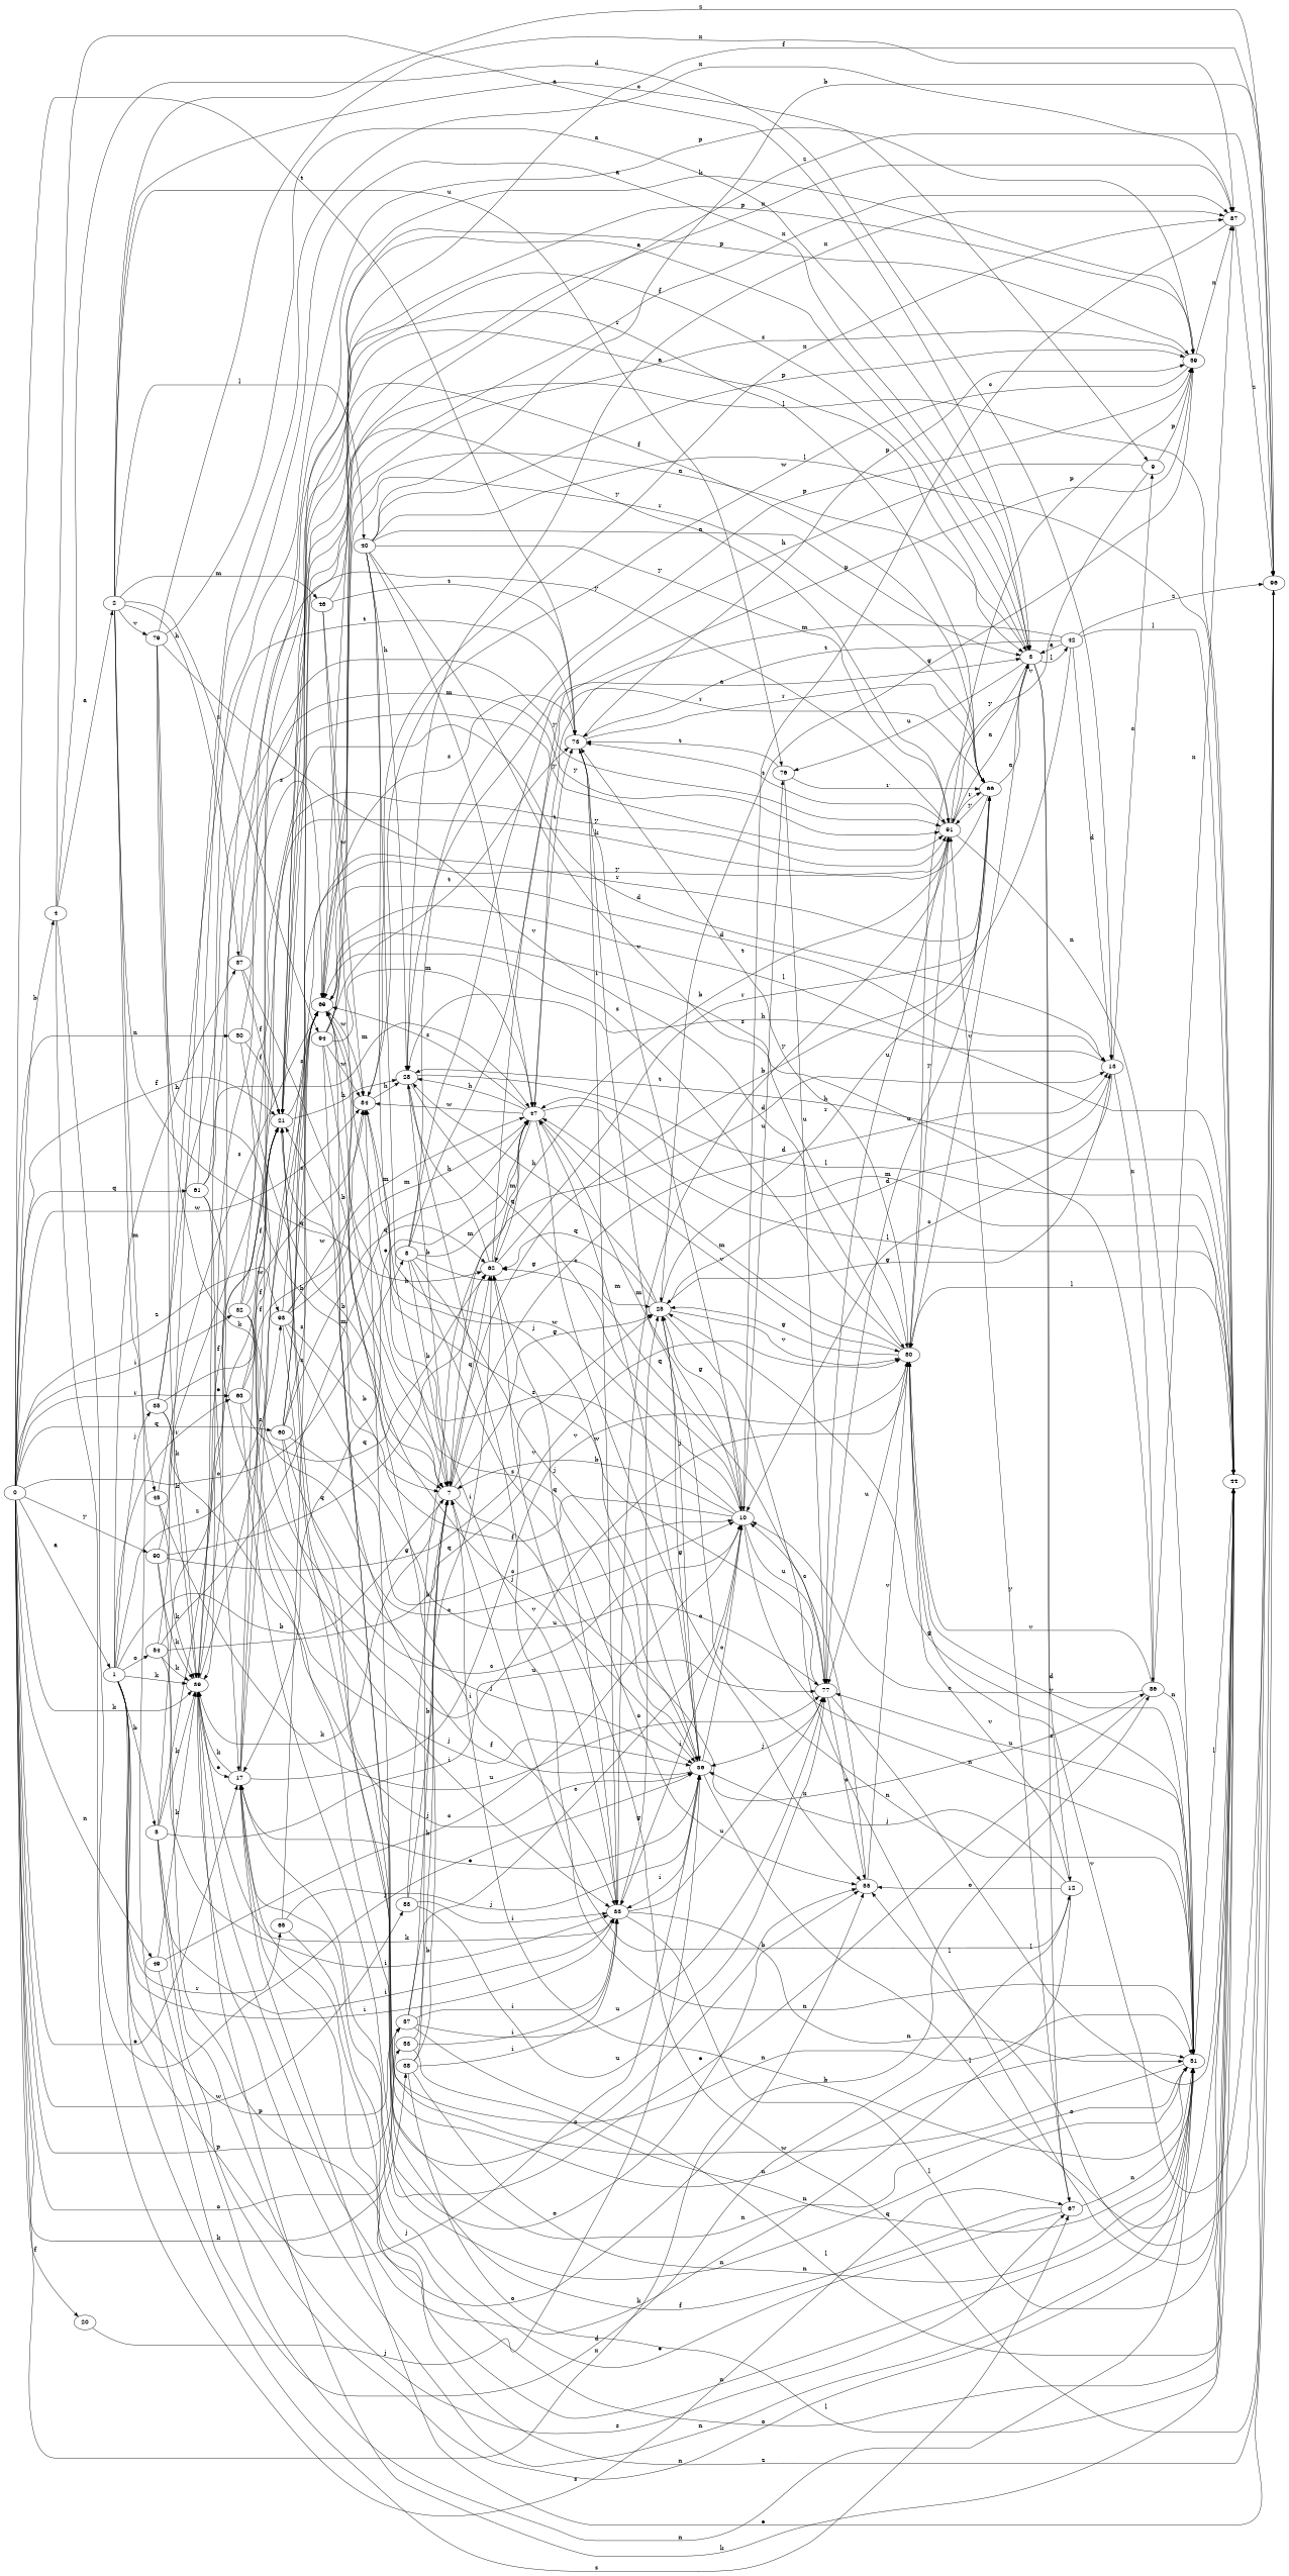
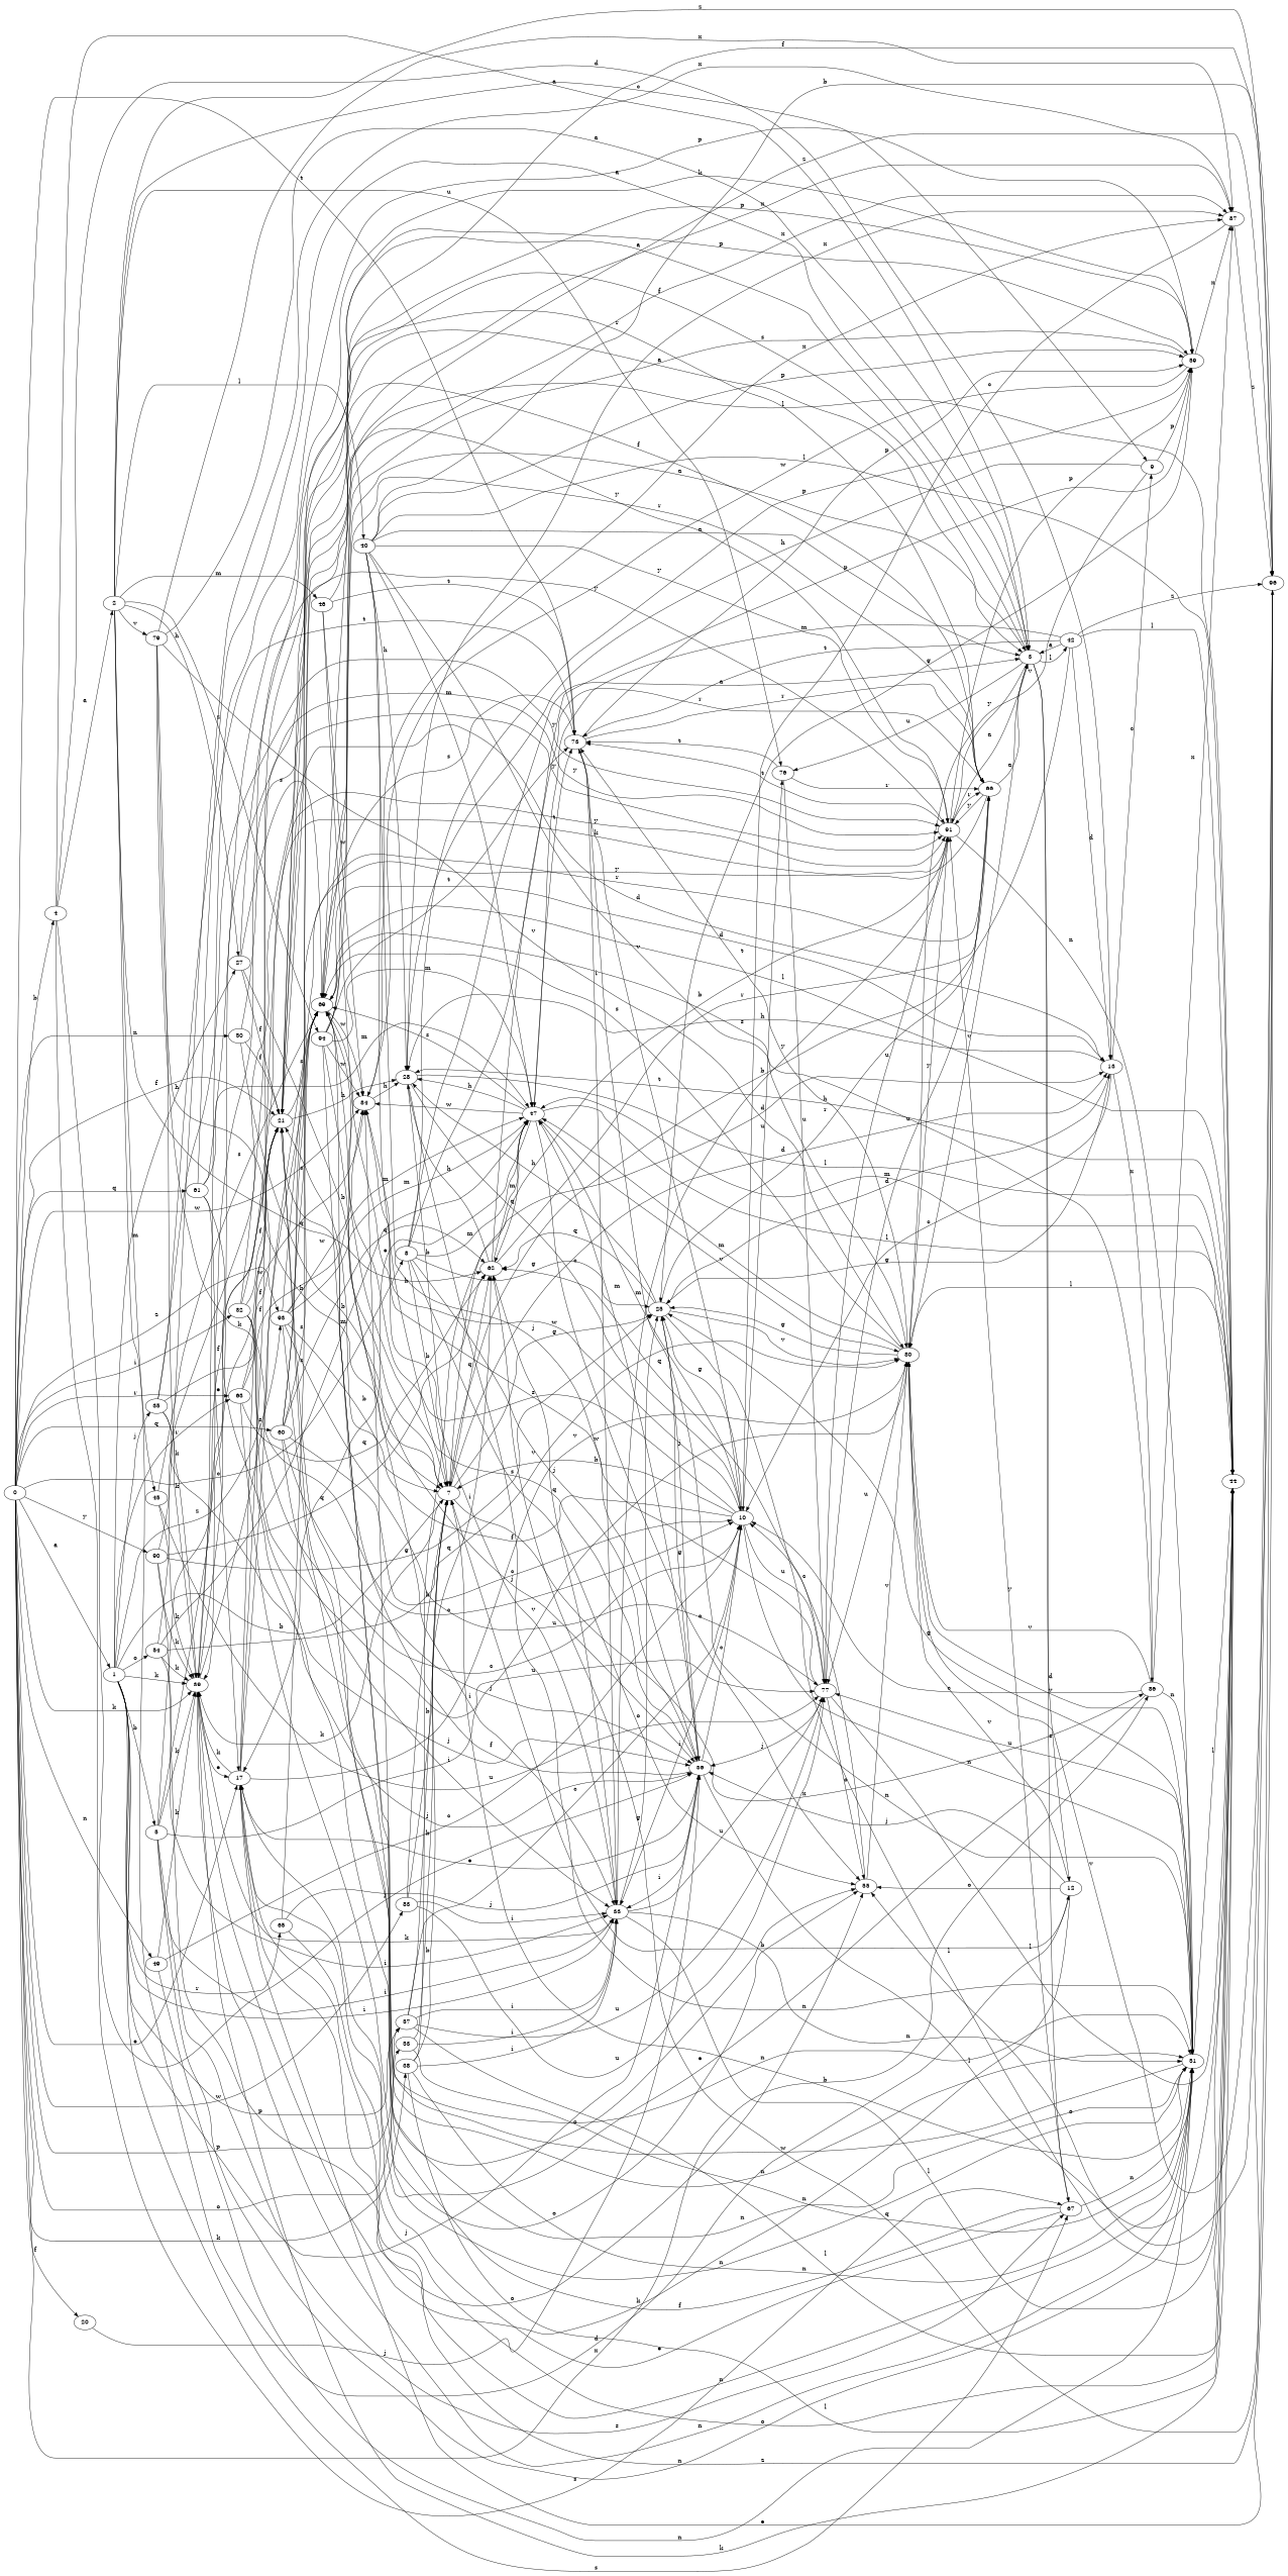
  strict digraph {
    rankdir=LR
    0
    1
    4
    8
    17
    20
    21
    32
    38
    39
    49
    50
    53
    57
    60
    61
    63
    73
    83
    84
    86
    90
    93
    5
    7
-   27 [label=37]
+   27
    33
    35
    36
    54
    65
    67
    2
    3
    13
    25
    47
    55
    59
    66
    96
    80
    51
    28
    69
    91
    10
    77
    44
    62
    87
    9
    12
    40
    45
    46
    76
    79
    94
    42
    0 -> 1 [label=a]
    0 -> 4 [label=b]
    0 -> 8 [label=c]
    0 -> 17 [label=e]
    0 -> 20 [label=f]
    0 -> 21 [label=f]
    0 -> 32 [label=i]
    0 -> 38 [label=k]
    0 -> 39 [label=k]
    0 -> 49 [label=n]
    0 -> 50 [label=n]
    0 -> 53 [label=o]
    0 -> 57 [label=p]
    0 -> 60 [label=q]
    0 -> 61 [label=q]
    0 -> 63 [label=r]
    0 -> 73 [label=t]
    0 -> 83 [label=w]
    0 -> 84 [label=w]
    0 -> 86 [label=x]
    0 -> 90 [label=y]
    0 -> 93 [label=z]
    1 -> 39 [label=k]
    1 -> 57 [label=p]
    1 -> 63 [label=r]
    1 -> 93 [label=z]
    1 -> 5 [label=b]
    1 -> 7 [label=b]
    1 -> 27 [label=h]
    1 -> 33 [label=i]
    1 -> 35 [label=j]
    1 -> 36 [label=j]
    1 -> 54 [label=o]
    1 -> 65 [label=r]
    1 -> 67 [label=s]
    4 -> 36 [label=j]
    4 -> 67 [label=s]
    4 -> 2 [label=a]
    4 -> 3 [label=a]
    4 -> 13 [label=d]
    8 -> 7 [label=b]
    8 -> 36 [label=j]
    8 -> 3 [label=a]
    8 -> 25 [label=g]
    8 -> 47 [label=m]
    8 -> 55 [label=o]
    8 -> 59 [label=p]
    8 -> 66 [label=r]
    17 -> 21 [label=f]
    17 -> 39 [label=k]
    17 -> 59 [label=p]
    17 -> 66 [label=r]
    17 -> 96 [label=z]
    17 -> 80 [label=v]
    17 -> 51 [label=n]
    20 -> 36 [label=j]
    21 -> 39 [label=k]
    21 -> 3 [label=a]
    21 -> 59 [label=p]
    21 -> 51 [label=n]
    21 -> 28 [label=h]
    21 -> 69 [label=s]
    32 -> 21 [label=f]
    32 -> 66 [label=r]
    32 -> 51 [label=n]
    32 -> 91 [label=y]
    32 -> 10 [label=c]
    32 -> 77 [label=u]
    38 -> 7 [label=b]
    38 -> 33 [label=i]
    38 -> 13 [label=d]
    38 -> 51 [label=n]
    38 -> 44 [label=l]
    39 -> 17 [label=e]
    39 -> 59 [label=p]
    39 -> 51 [label=n]
    39 -> 69 [label=s]
    49 -> 39 [label=k]
    49 -> 51 [label=n]
    49 -> 10 [label=c]
    50 -> 21 [label=f]
    50 -> 7 [label=b]
    50 -> 3 [label=a]
    53 -> 7 [label=b]
    53 -> 33 [label=i]
    53 -> 51 [label=n]
    57 -> 7 [label=b]
    57 -> 33 [label=i]
    57 -> 10 [label=c]
    57 -> 77 [label=u]
    57 -> 44 [label=l]
    60 -> 33 [label=i]
    60 -> 36 [label=j]
    60 -> 69 [label=s]
    60 -> 91 [label=y]
    60 -> 10 [label=c]
    60 -> 62 [label=q]
    60 -> 87 [label=x]
    61 -> 17 [label=e]
    61 -> 36 [label=j]
    61 -> 3 [label=a]
    61 -> 47 [label=m]
    61 -> 91 [label=y]
    63 -> 21 [label=f]
    63 -> 47 [label=m]
    63 -> 55 [label=o]
    63 -> 62 [label=q]
    73 -> 33 [label=i]
    73 -> 59 [label=p]
    73 -> 66 [label=r]
    73 -> 51 [label=n]
    73 -> 69 [label=s]
    83 -> 7 [label=b]
    83 -> 33 [label=i]
    83 -> 77 [label=u]
    83 -> 62 [label=q]
    84 -> 28 [label=h]
    84 -> 87 [label=x]
    86 -> 17 [label=e]
    86 -> 80 [label=v]
    86 -> 51 [label=n]
    86 -> 69 [label=s]
    86 -> 10 [label=c]
    86 -> 87 [label=x]
    90 -> 39 [label=k]
    90 -> 25 [label=g]
    90 -> 55 [label=o]
    90 -> 62 [label=q]
    90 -> 87 [label=x]
    93 -> 84 [label=w]
    93 -> 7 [label=b]
    93 -> 47 [label=m]
    93 -> 55 [label=o]
    93 -> 69 [label=s]
    93 -> 91 [label=y]
    93 -> 77 [label=u]
    5 -> 21 [label=f]
    5 -> 39 [label=k]
    5 -> 33 [label=i]
    5 -> 67 [label=s]
    5 -> 80 [label=v]
    5 -> 51 [label=n]
    5 -> 91 [label=y]
    7 -> 39 [label=k]
    7 -> 86 [label=x]
    7 -> 13 [label=d]
    7 -> 25 [label=g]
    7 -> 62 [label=q]
    27 -> 21 [label=f]
    27 -> 7 [label=b]
    27 -> 69 [label=s]
    27 -> 91 [label=y]
    33 -> 39 [label=k]
    33 -> 25 [label=g]
    33 -> 51 [label=n]
    33 -> 91 [label=y]
    33 -> 77 [label=u]
    33 -> 44 [label=l]
    33 -> 62 [label=q]
    35 -> 39 [label=k]
    35 -> 73 [label=t]
    35 -> 84 [label=w]
    35 -> 36 [label=j]
    35 -> 91 [label=y]
    36 -> 17 [label=e]
    36 -> 21 [label=f]
    36 -> 33 [label=i]
    36 -> 25 [label=g]
    36 -> 47 [label=m]
    36 -> 69 [label=s]
    36 -> 10 [label=c]
    36 -> 44 [label=l]
    54 -> 39 [label=k]
    54 -> 33 [label=i]
    54 -> 13 [label=d]
    54 -> 47 [label=m]
    54 -> 80 [label=v]
    65 -> 36 [label=j]
    65 -> 69 [label=s]
    65 -> 44 [label=o]
    67 -> 17 [label=e]
    67 -> 21 [label=f]
    67 -> 51 [label=n]
    67 -> 91 [label=y]
    2 -> 27 [label=h]
    2 -> 96 [label=z]
    2 -> 62 [label=q]
    2 -> 9 [label=c]
    2 -> 12 [label=d]
    2 -> 40 [label=l]
    2 -> 45 [label=m]
    2 -> 46 [label=m]
    2 -> 76 [label=u]
    2 -> 79 [label=v]
    2 -> 94 [label=z]
    3 -> 21 [label=f]
    3 -> 67 [label=s]
    3 -> 80 [label=v]
    3 -> 91 [label=y]
    3 -> 12 [label=d]
    3 -> 76 [label=u]
    3 -> 42 [label=l]
    13 -> 86 [label=x]
    13 -> 25 [label=g]
    13 -> 28 [label=h]
    13 -> 10 [label=c]
    13 -> 9 [label=c]
    25 -> 36 [label=j]
    25 -> 13 [label=d]
    25 -> 66 [label=r]
    25 -> 80 [label=v]
    25 -> 28 [label=h]
    25 -> 44 [label=l]
    25 -> 62 [label=q]
    47 -> 17 [label=e]
    47 -> 73 [label=t]
    47 -> 84 [label=w]
    47 -> 55 [label=o]
    47 -> 80 [label=v]
    47 -> 28 [label=h]
    47 -> 69 [label=s]
    47 -> 44 [label=l]
    47 -> 62 [label=q]
    55 -> 80 [label=v]
    55 -> 10 [label=c]
    59 -> 39 [label=k]
    59 -> 84 [label=w]
    59 -> 25 [label=g]
    59 -> 69 [label=s]
    59 -> 87 [label=x]
    66 -> 21 [label=f]
    66 -> 39 [label=k]
    66 -> 3 [label=a]
    66 -> 91 [label=y]
    66 -> 77 [label=u]
    96 -> 17 [label=e]
    96 -> 21 [label=f]
    96 -> 55 [label=o]
    96 -> 80 [label=v]
    96 -> 62 [label=q]
    80 -> 73 [label=t]
    80 -> 25 [label=g]
    80 -> 47 [label=m]
    80 -> 69 [label=s]
    80 -> 91 [label=y]
    80 -> 77 [label=u]
    80 -> 44 [label=l]
    51 -> 84 [label=w]
    51 -> 7 [label=b]
    51 -> 25 [label=g]
    51 -> 80 [label=v]
    51 -> 77 [label=u]
    51 -> 44 [label=l]
    28 -> 7 [label=b]
    28 -> 51 [label=n]
    28 -> 10 [label=c]
    28 -> 44 [label=l]
    28 -> 87 [label=x]
    69 -> 84 [label=w]
    69 -> 33 [label=i]
    69 -> 13 [label=d]
    69 -> 96 [label=z]
    69 -> 51 [label=n]
    69 -> 44 [label=l]
    69 -> 87 [label=x]
    91 -> 73 [label=t]
    91 -> 7 [label=b]
    91 -> 3 [label=a]
    91 -> 59 [label=p]
    91 -> 66 [label=r]
    91 -> 51 [label=n]
    91 -> 77 [label=u]
    10 -> 21 [label=f]
    10 -> 73 [label=t]
    10 -> 84 [label=w]
    10 -> 7 [label=b]
    10 -> 33 [label=i]
    10 -> 25 [label=g]
    10 -> 47 [label=m]
    10 -> 51 [label=n]
    10 -> 69 [label=s]
    10 -> 77 [label=u]
    10 -> 76 [label=u]
    77 -> 84 [label=w]
    77 -> 36 [label=j]
    77 -> 55 [label=o]
    77 -> 44 [label=l]
    77 -> 62 [label=q]
    44 -> 39 [label=k]
    44 -> 47 [label=m]
    44 -> 28 [label=h]
    62 -> 47 [label=m]
    62 -> 59 [label=p]
    62 -> 66 [label=r]
    62 -> 28 [label=h]
    87 -> 96 [label=z]
    87 -> 10 [label=c]
    9 -> 59 [label=p]
    9 -> 80 [label=v]
    9 -> 28 [label=h]
    12 -> 39 [label=k]
    12 -> 7 [label=b]
    12 -> 36 [label=j]
    12 -> 55 [label=o]
    12 -> 80 [label=v]
    40 -> 7 [label=b]
    40 -> 36 [label=j]
    40 -> 3 [label=a]
    40 -> 47 [label=m]
    40 -> 59 [label=p]
    40 -> 96 [label=b]
    40 -> 80 [label=v]
    40 -> 28 [label=h]
    40 -> 91 [label=y]
    40 -> 44 [label=l]
    45 -> 39 [label=k]
    45 -> 69 [label=s]
    45 -> 77 [label=u]
    46 -> 73 [label=t]
    46 -> 84 [label=w]
    46 -> 33 [label=i]
    46 -> 44 [label=l]
    76 -> 73 [label=t]
    76 -> 66 [label=r]
    76 -> 77 [label=u]
    79 -> 39 [label=k]
    79 -> 7 [label=b]
    79 -> 3 [label=a]
    79 -> 80 [label=v]
    79 -> 10 [label=c]
    79 -> 87 [label=x]
    94 -> 73 [label=t]
    94 -> 84 [label=w]
    94 -> 36 [label=j]
    94 -> 3 [label=a]
    94 -> 47 [label=m]
    94 -> 66 [label=r]
    94 -> 51 [label=n]
    42 -> 73 [label=t]
    42 -> 7 [label=b]
    42 -> 3 [label=a]
    42 -> 13 [label=d]
    42 -> 47 [label=m]
    42 -> 96 [label=z]
    42 -> 44 [label=l]
  }
